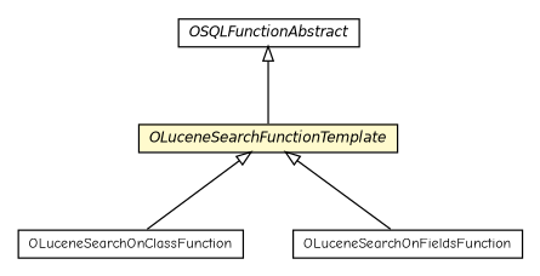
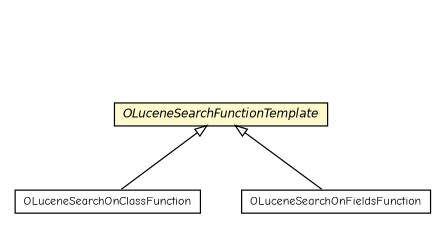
  digraph {
    fontname="Comic Neue"
    nodesep=0.25
    ranksep=0.5
    node [fontcolor=black fontname="Comic Neue" fontsize=10.0 shape=plaintext]
    edge [arrowtail=empty dir=back fontname="Comic Neue" fontsize=10 headport=p labelfontname=Helvetica labelfontsize=10 tailport=p]
-   n1 [label=<<table title="com.orientechnologies.orient.core.sql.functions.OSQLFunctionAbstract" border="0" cellborder="1" cellspacing="0" cellpadding="2" port="p" href="../../orient/core/sql/functions/OSQLFunctionAbstract.html"> 		<tr><td><table border="0" cellspacing="0" cellpadding="1"> <tr><td align="center" balign="center"><font face="Helvetica-Oblique"> OSQLFunctionAbstract </font></td></tr> 		</table></td></tr> 		</table>>]
    n2 [label=<<table title="com.orientechnologies.lucene.functions.OLuceneSearchFunctionTemplate" border="0" cellborder="1" cellspacing="0" cellpadding="2" port="p" bgcolor="lemonChiffon" href="./OLuceneSearchFunctionTemplate.html"> 		<tr><td><table border="0" cellspacing="0" cellpadding="1"> <tr><td align="center" balign="center"><font face="Helvetica-Oblique"> OLuceneSearchFunctionTemplate </font></td></tr> 		</table></td></tr> 		</table>>]
    n3 [label=<<table title="com.orientechnologies.lucene.functions.OLuceneSearchOnClassFunction" border="0" cellborder="1" cellspacing="0" cellpadding="2" port="p" href="./OLuceneSearchOnClassFunction.html"> 		<tr><td><table border="0" cellspacing="0" cellpadding="1"> <tr><td align="center" balign="center"> OLuceneSearchOnClassFunction </td></tr> 		</table></td></tr> 		</table>>]
    n4 [label=<<table title="com.orientechnologies.lucene.functions.OLuceneSearchOnFieldsFunction" border="0" cellborder="1" cellspacing="0" cellpadding="2" port="p" href="./OLuceneSearchOnFieldsFunction.html"> 		<tr><td><table border="0" cellspacing="0" cellpadding="1"> <tr><td align="center" balign="center"> OLuceneSearchOnFieldsFunction </td></tr> 		</table></td></tr> 		</table>>]
-   n1 -> n2
    n2 -> n3
    n2 -> n4
  }
